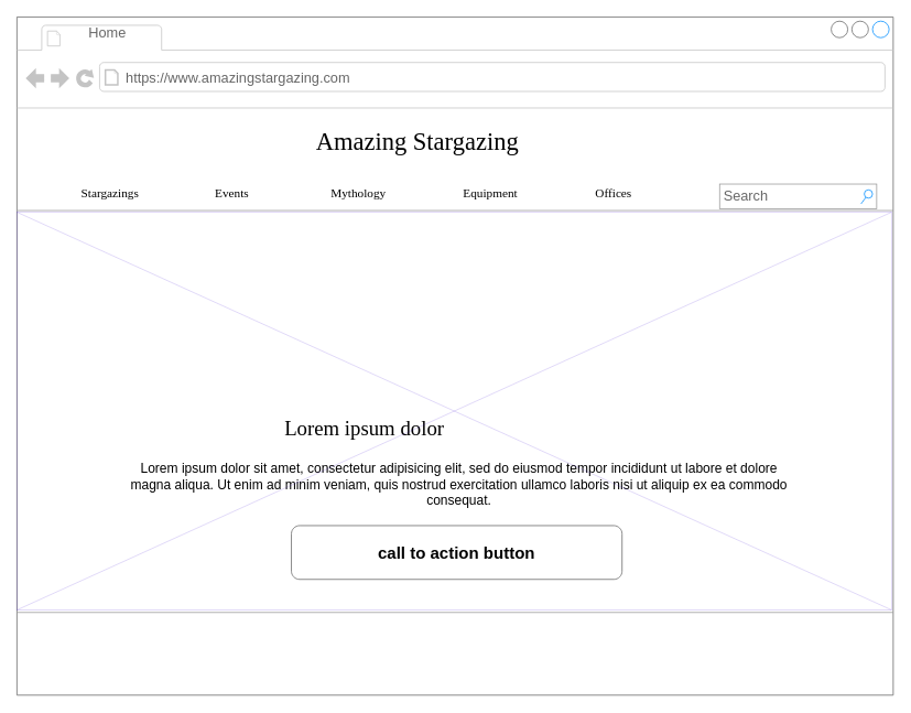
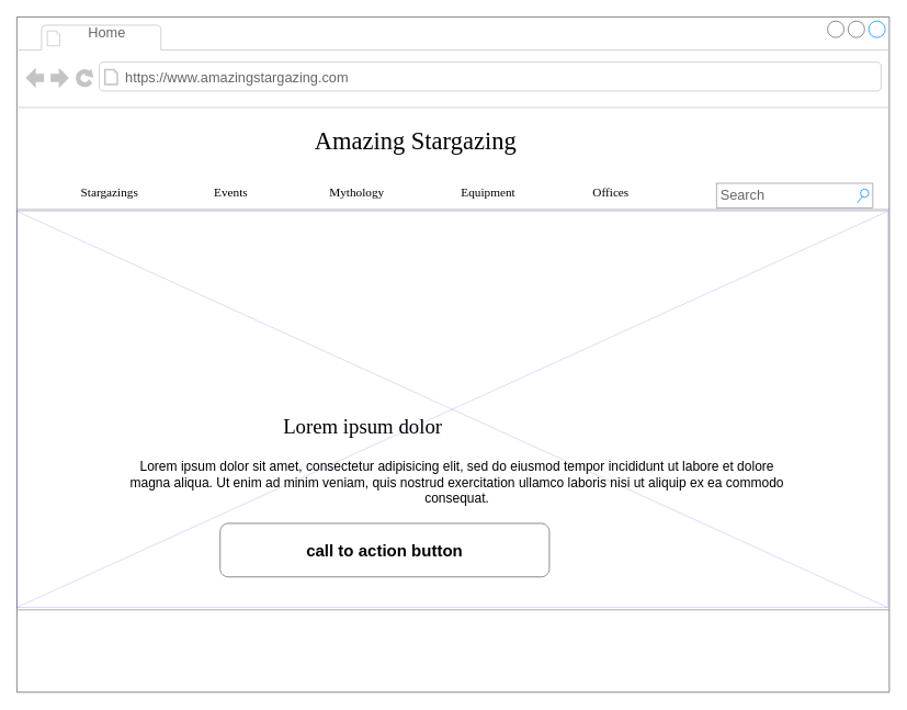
  <mxCell id="0" />
  <mxCell id="1" parent="0" />
  <mxCell id="2" value="" style="strokeWidth=1;shadow=0;dashed=0;align=center;html=1;shape=mxgraph.mockup.containers.browserWindow;rSize=0;strokeColor=#666666;mainText=,;recursiveResize=0;rounded=0;labelBackgroundColor=none;fontFamily=Verdana;fontSize=12" parent="1" vertex="1"><mxGeometry width="1060" height="820" as="geometry" x="20" y="20" /></mxCell>
  <mxCell id="3" value="Home" style="strokeWidth=1;shadow=0;dashed=0;align=center;html=1;shape=mxgraph.mockup.containers.anchor;fontSize=17;fontColor=#666666;align=left;" parent="2" vertex="1"><mxGeometry x="85" y="7" width="100" height="26" as="geometry" /></mxCell>
  <mxCell id="4" value="https://www.amazingstargazing.com" style="strokeWidth=1;shadow=0;dashed=0;align=center;html=1;shape=mxgraph.mockup.containers.anchor;rSize=0;fontSize=17;fontColor=#666666;align=left;" parent="2" vertex="1"><mxGeometry x="130" y="60" width="250" height="30" as="geometry" /></mxCell>
  <mxCell id="5" value="Amazing Stargazing" style="text;html=1;points=[];align=left;verticalAlign=top;spacingTop=-4;fontSize=30;fontFamily=Verdana" parent="2" vertex="1"><mxGeometry x="360" y="130" width="340" height="50" as="geometry" /></mxCell>
  <mxCell id="6" value="&lt;font style=&quot;font-size: 25px;&quot;&gt;Lorem ipsum dolor&lt;/font&gt;" style="text;html=1;points=[];align=center;verticalAlign=top;spacingTop=-4;fontSize=15;fontFamily=Verdana" parent="2" vertex="1"><mxGeometry x="245" y="480" width="350" height="30" as="geometry" /></mxCell>
  <mxCell id="7" value="Lorem ipsum dolor sit amet, consectetur adipisicing elit, sed do eiusmod tempor incididunt ut labore et dolore magna aliqua. Ut enim ad minim veniam, quis nostrud exercitation ullamco laboris nisi ut aliquip ex ea commodo consequat." style="text;spacingTop=-5;whiteSpace=wrap;html=1;align=center;fontSize=16;fontFamily=Helvetica;fillColor=none;strokeColor=none;rounded=0;shadow=1;labelBackgroundColor=none;" parent="2" vertex="1"><mxGeometry x="135" y="535" width="800" height="60" as="geometry" /></mxCell>
  <mxCell id="8" value="Stargazings" style="text;html=1;points=[];align=left;verticalAlign=top;spacingTop=-4;fontSize=15;fontFamily=Verdana" parent="2" vertex="1"><mxGeometry x="76" y="202" width="110" height="30" as="geometry" /></mxCell>
  <mxCell id="9" value="Events" style="text;html=1;points=[];align=left;verticalAlign=top;spacingTop=-4;fontSize=15;fontFamily=Verdana" parent="2" vertex="1"><mxGeometry x="238" y="202" width="100" height="30" as="geometry" /></mxCell>
  <mxCell id="10" value="Mythology" style="text;html=1;points=[];align=left;verticalAlign=top;spacingTop=-4;fontSize=15;fontFamily=Verdana" parent="2" vertex="1"><mxGeometry x="378" y="202" width="110" height="30" as="geometry" /></mxCell>
  <mxCell id="11" value="" style="verticalLabelPosition=bottom;shadow=0;dashed=0;align=center;html=1;verticalAlign=top;strokeWidth=1;shape=mxgraph.mockup.markup.line;strokeColor=#999999;rounded=0;labelBackgroundColor=none;fillColor=#ffffff;fontFamily=Verdana;fontSize=12;fontColor=#000000;" parent="2" vertex="1"><mxGeometry y="224" width="1060" height="20" as="geometry" /></mxCell>
  <mxCell id="12" value="Equipment" style="text;html=1;points=[];align=left;verticalAlign=top;spacingTop=-4;fontSize=15;fontFamily=Verdana" parent="2" vertex="1"><mxGeometry x="538" y="202" width="110" height="30" as="geometry" /></mxCell>
  <mxCell id="13" value="Offices" style="text;html=1;points=[];align=left;verticalAlign=top;spacingTop=-4;fontSize=15;fontFamily=Verdana" parent="2" vertex="1"><mxGeometry x="698" y="202" width="110" height="30" as="geometry" /></mxCell>
- <mxCell id="14" value="&lt;font color=&quot;#000000&quot;&gt;&lt;span style=&quot;font-size: 20px;&quot;&gt;call to action button&lt;/span&gt;&lt;/font&gt;" style="strokeWidth=1;shadow=0;dashed=0;align=center;html=1;shape=mxgraph.mockup.buttons.button;strokeColor=#666666;fontColor=#ffffff;mainText=;buttonStyle=round;fontSize=17;fontStyle=1;fillColor=#FFFFFF;whiteSpace=wrap;rounded=0;glass=0;sketch=0;fillStyle=auto;" parent="2" vertex="1"><mxGeometry x="332" y="615" width="400" height="65" as="geometry" /></mxCell>
+ <mxCell id="14" value="&lt;font color=&quot;#000000&quot;&gt;&lt;span style=&quot;font-size: 20px;&quot;&gt;call to action button&lt;/span&gt;&lt;/font&gt;" style="strokeWidth=1;shadow=0;dashed=0;align=center;html=1;shape=mxgraph.mockup.buttons.button;strokeColor=#666666;fontColor=#ffffff;mainText=;buttonStyle=round;fontSize=17;fontStyle=1;fillColor=#FFFFFF;whiteSpace=wrap;rounded=0;glass=0;sketch=0;fillStyle=auto;" parent="2" vertex="1"><mxGeometry x="247" y="615" width="400" height="65" as="geometry" /></mxCell>
  <mxCell id="15" value="Search" style="strokeWidth=1;shadow=0;dashed=0;align=center;html=1;shape=mxgraph.mockup.forms.searchBox;strokeColor=#999999;mainText=;strokeColor2=#008cff;fontColor=#666666;fontSize=17;align=left;spacingLeft=3;fillColor=#FFFFFF;" parent="1" vertex="1"><mxGeometry x="870" y="222" width="190" height="30" as="geometry" /></mxCell>
  <mxCell id="16" value="" style="verticalLabelPosition=bottom;shadow=0;dashed=0;align=center;html=1;verticalAlign=top;strokeWidth=1;shape=mxgraph.mockup.markup.line;strokeColor=#999999;rounded=0;labelBackgroundColor=none;fillColor=#ffffff;fontFamily=Verdana;fontSize=12;fontColor=#000000;" parent="1" vertex="1"><mxGeometry y="730" width="1060" height="20" as="geometry" x="20" /></mxCell>
  <mxCell id="17" value="" style="verticalLabelPosition=bottom;shadow=0;dashed=0;align=center;html=1;verticalAlign=top;strokeWidth=1;shape=mxgraph.mockup.graphics.simpleIcon;strokeColor=#3700CC;rounded=0;glass=0;sketch=0;fillStyle=auto;fontSize=22;fontColor=#ffffff;fillColor=none;opacity=20;" vertex="1" parent="1"><mxGeometry y="256" width="1058" height="481" as="geometry" x="20" /></mxCell>
